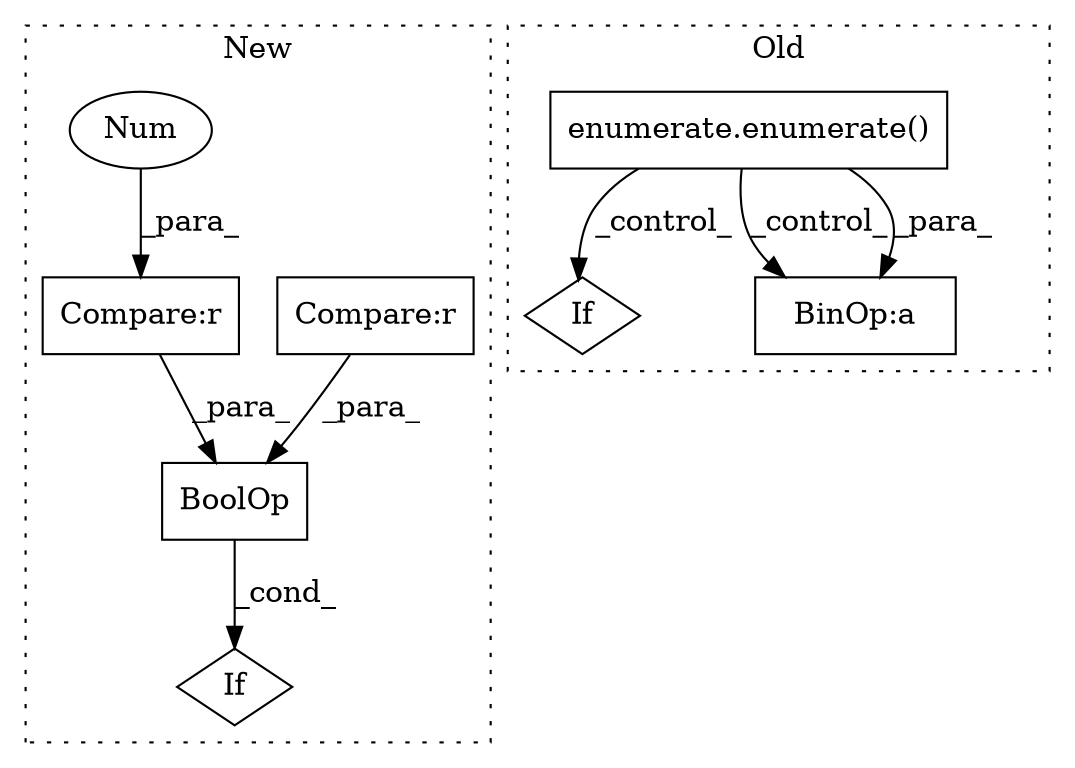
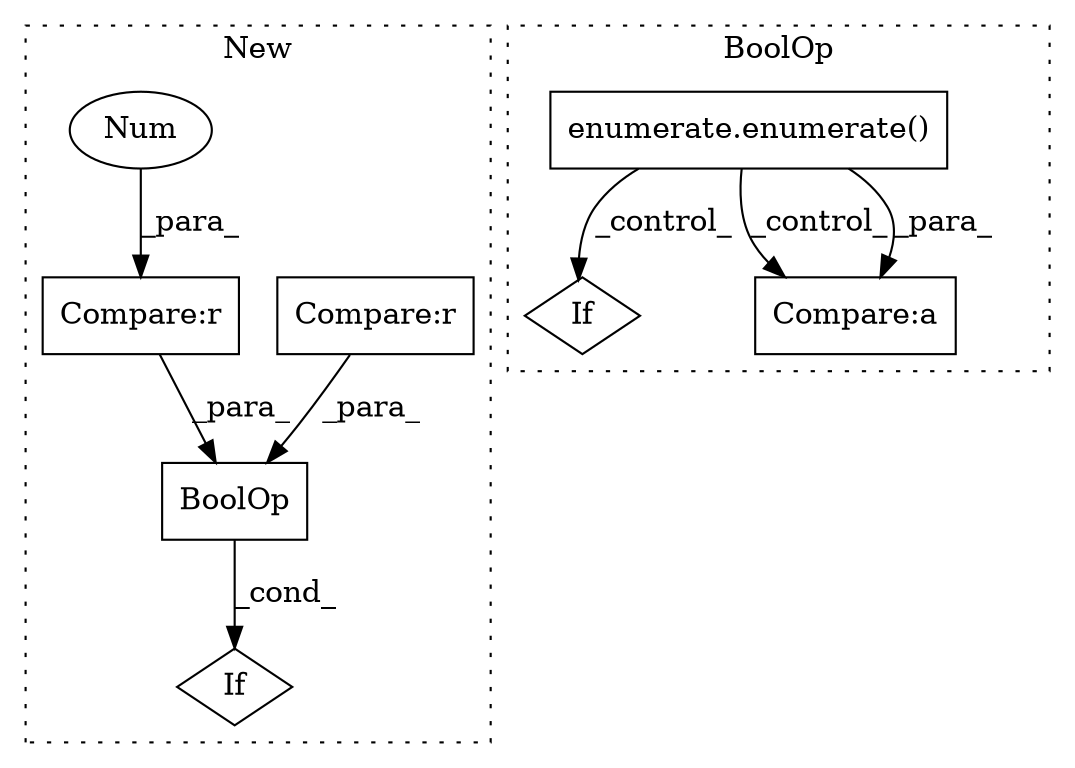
  digraph {
    node [a=96 l=3 s=4269 shape=box]
    n1 [a=72 l=47 label=BoolOp]
    n2 [label=If s=4266 shape=diamond]
    n3 [a=40 l=14 label="Compare:r"]
    n4 [a=40 l=29 label="Compare:r" s=4287]
    n5 [a=76 l=1 label=Num s=4282 shape=ellipse]
    n6 [a=75 l="10,1" label="enumerate.enumerate()" s="3060,3111"]
    n7 [label=If s=3527 shape=diamond]
-   n8 [a=82 label="BinOp:a" s=3296]
+   n8 [a=82 label="Compare:a" s=3296]
    subgraph cluster_1 {
      label=New
      style=dotted
      n1
      n2
      n3
      n4
      n5
    }
    subgraph cluster_2 {
-     label=Old
+     label=BoolOp
      style=dotted
      n6
      n7
      n8
    }
    n1 -> n2 [label=_cond_]
    n3 -> n1 [label=_para_]
    n4 -> n1 [label=_para_]
    n5 -> n3 [label=_para_]
    n6 -> n7 [label=_control_]
    n6 -> n8 [label=_control_]
    n6 -> n8 [label=_para_]
  }
